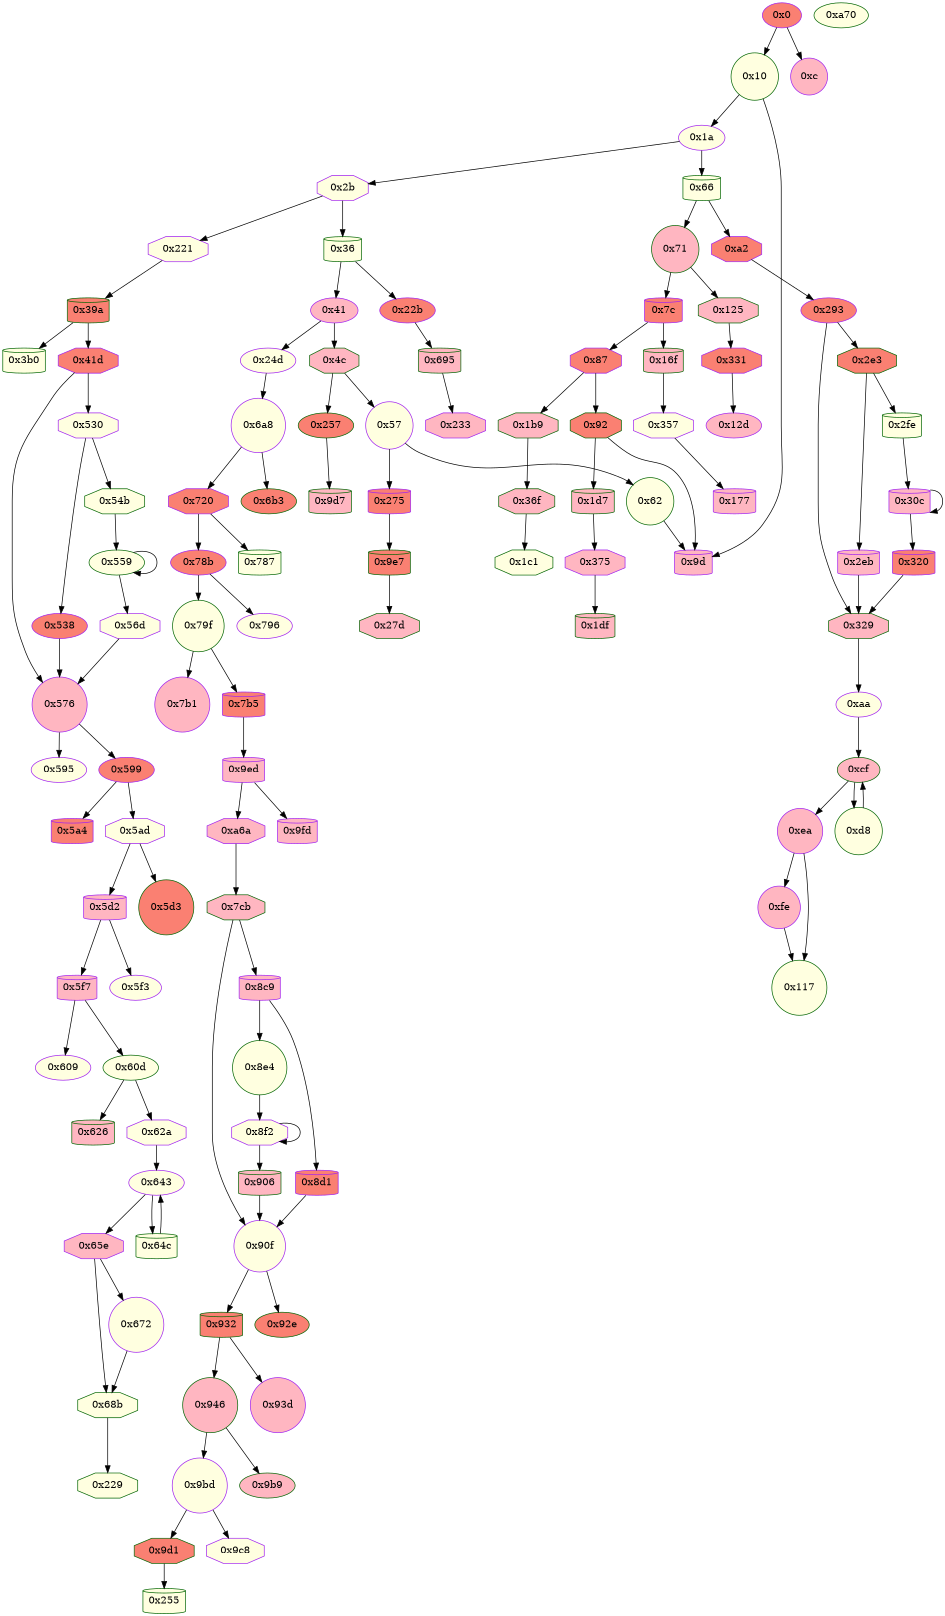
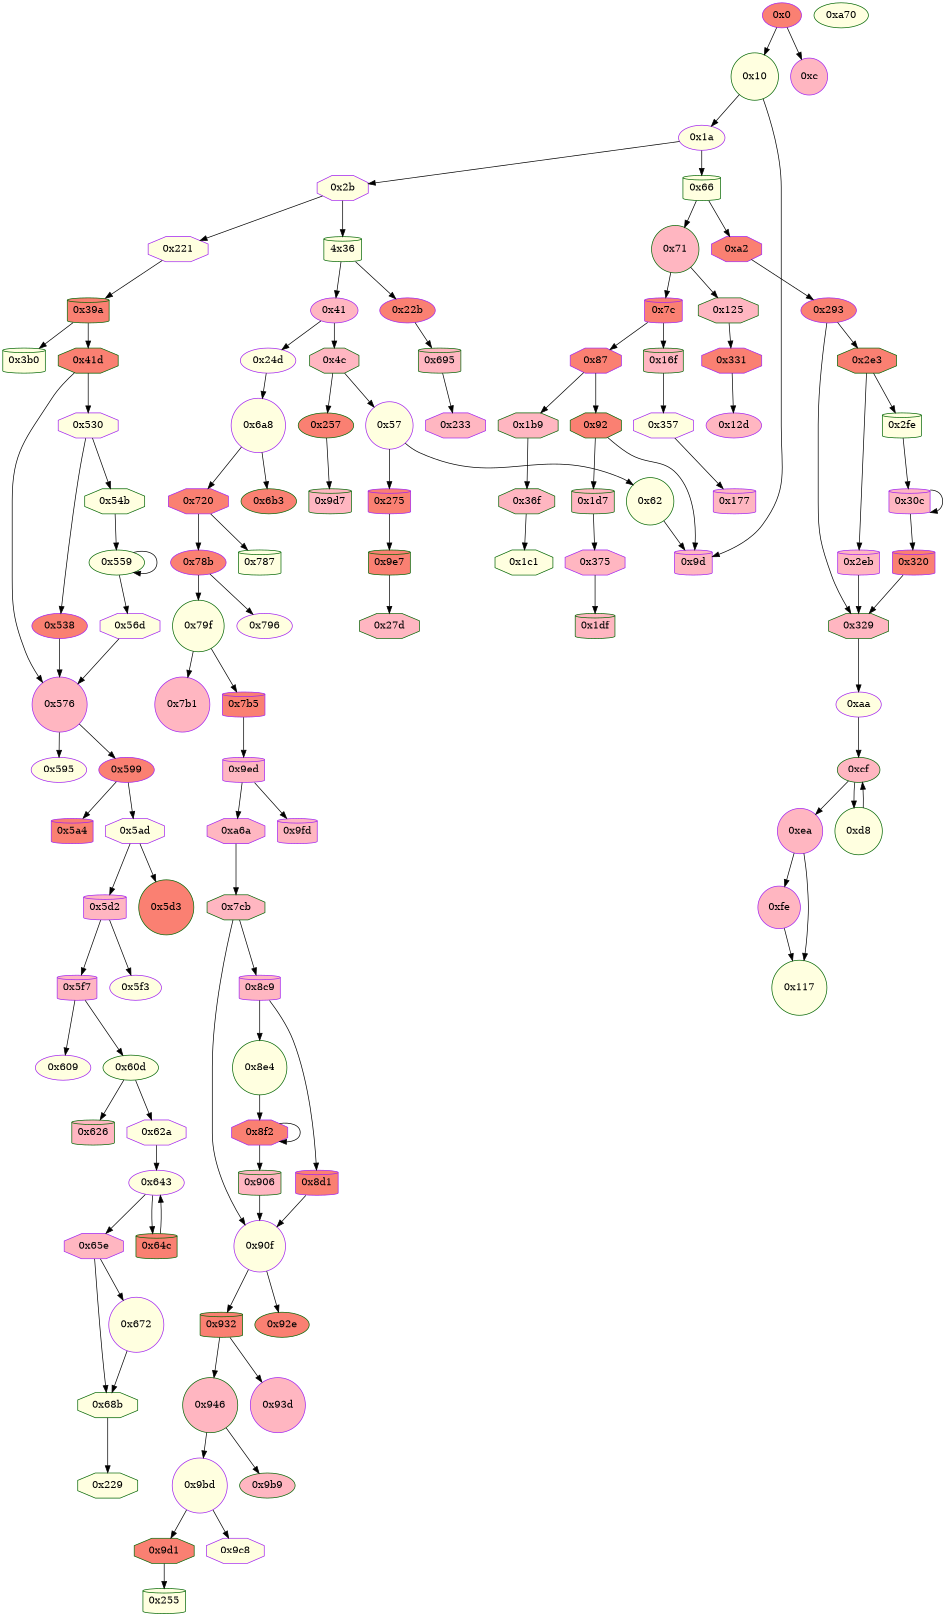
  digraph {
    node [color=purple fillcolor=lightyellow shape=cylinder style=filled]
    "0x12d" [fillcolor=lightpink shape=ellipse]
    "0x3b0" [color=darkgreen]
    "0x5f7" [fillcolor=lightpink]
    "0x60d" [color=darkgreen shape=ellipse]
    "0x609" [shape=ellipse]
    "0x62a" [shape=octagon]
    "0x626" [color=darkgreen fillcolor=lightpink]
    "0x125" [color=darkgreen fillcolor=lightpink shape=octagon]
    "0x331" [fillcolor=salmon shape=octagon]
    "0x68b" [color=darkgreen shape=octagon]
    "0x229" [color=darkgreen shape=octagon]
    "0x54b" [color=darkgreen shape=octagon]
    "0x559" [color=darkgreen shape=ellipse]
    "0x56d" [shape=octagon]
    "0x932" [color=darkgreen fillcolor=salmon]
    "0x946" [color=darkgreen fillcolor=lightpink shape=circle]
    "0x93d" [fillcolor=lightpink shape=circle]
    "0x9bd" [shape=circle]
    "0x9b9" [color=darkgreen fillcolor=lightpink shape=ellipse]
    "0x8e4" [color=darkgreen shape=circle]
-   "0x8f2" [shape=octagon]
+   "0x8f2" [fillcolor=salmon shape=octagon]
    "0x906" [color=darkgreen fillcolor=lightpink]
    "0x90f" [shape=circle]
    "0x87" [fillcolor=salmon shape=octagon]
    "0x92" [color=darkgreen fillcolor=salmon shape=octagon]
    "0x1b9" [color=darkgreen fillcolor=lightpink shape=octagon]
    "0x9d" [fillcolor=lightpink]
    "0x1d7" [color=darkgreen fillcolor=lightpink]
    "0x36f" [color=darkgreen fillcolor=lightpink shape=octagon]
    "0x24d" [shape=ellipse]
    "0x6a8" [shape=circle]
    "0x6b3" [color=darkgreen fillcolor=salmon shape=ellipse]
    "0x720" [fillcolor=salmon shape=octagon]
    "0x9d1" [color=darkgreen fillcolor=salmon shape=octagon]
    "0x9c8" [shape=octagon]
    "0x255" [color=darkgreen]
    "0x576" [fillcolor=lightpink shape=circle]
    "0x39a" [color=darkgreen fillcolor=salmon]
-   "0x41d" [fillcolor=salmon shape=octagon]
+   "0x41d" [color=darkgreen fillcolor=salmon shape=octagon]
    "0x530" [shape=octagon]
    "0x643" [shape=ellipse]
-   "0x64c" [color=darkgreen]
+   "0x64c" [color=darkgreen fillcolor=salmon]
    "0x65e" [fillcolor=lightpink shape=octagon]
    "0x357" [shape=octagon]
    "0x177" [fillcolor=lightpink]
    "0x7b1" [fillcolor=lightpink shape=circle]
    "0x7b5" [fillcolor=salmon]
    "0x9ed" [fillcolor=lightpink]
    "0xa6a" [fillcolor=lightpink shape=octagon]
    "0x9fd" [fillcolor=lightpink]
    "0x7cb" [color=darkgreen fillcolor=lightpink shape=octagon]
    "0xea" [fillcolor=lightpink shape=circle]
    "0xfe" [fillcolor=lightpink shape=circle]
    "0x117" [color=darkgreen shape=circle]
    "0x1c1" [color=darkgreen shape=octagon]
    "0x78b" [fillcolor=salmon shape=ellipse]
    "0x796" [shape=ellipse]
    "0x79f" [color=darkgreen shape=circle]
    "0x92e" [color=darkgreen fillcolor=salmon shape=ellipse]
    "0x5d3" [color=darkgreen fillcolor=salmon shape=circle]
    "0x320" [fillcolor=salmon]
    "0x329" [color=darkgreen fillcolor=lightpink shape=octagon]
    "0xaa" [shape=ellipse]
    "0x4c" [color=darkgreen fillcolor=lightpink shape=octagon]
    "0x57" [shape=circle]
    "0x257" [color=darkgreen fillcolor=salmon shape=ellipse]
    "0x62" [color=darkgreen shape=circle]
    "0x275" [fillcolor=salmon]
    "0x9d7" [color=darkgreen fillcolor=lightpink]
    "0x233" [fillcolor=lightpink shape=octagon]
    "0xa2" [fillcolor=salmon shape=octagon]
    "0x293" [fillcolor=salmon shape=ellipse]
    "0x2e3" [color=darkgreen fillcolor=salmon shape=octagon]
    "0x538" [fillcolor=salmon shape=ellipse]
    "0x599" [fillcolor=salmon shape=ellipse]
    "0x595" [shape=ellipse]
    "0x672" [shape=circle]
    "0x375" [fillcolor=lightpink shape=octagon]
    "0xcf" [color=darkgreen fillcolor=lightpink shape=ellipse]
    "0xd8" [color=darkgreen shape=circle]
    "0x9e7" [color=darkgreen fillcolor=salmon]
-   "0x36" [color=darkgreen]
+   "0x36" [color=darkgreen label="4x36"]
    "0x41" [fillcolor=lightpink shape=ellipse]
    "0x22b" [fillcolor=salmon shape=ellipse]
    "0x695" [color=darkgreen fillcolor=lightpink]
    "0x2eb" [fillcolor=lightpink]
    "0x2b" [shape=octagon]
    "0x221" [shape=octagon]
    "0xc" [fillcolor=lightpink shape=circle]
    "0x2fe" [color=darkgreen]
    "0x30c" [fillcolor=lightpink]
    "0x787" [color=darkgreen]
    "0x0" [fillcolor=salmon shape=ellipse]
    "0x10" [color=darkgreen shape=circle]
    "0x1a" [shape=ellipse]
    "0xa70" [color=darkgreen shape=ellipse]
    "0x1df" [color=darkgreen fillcolor=lightpink]
    "0x5a4" [fillcolor=salmon]
    "0x5ad" [shape=octagon]
    n100 [fillcolor=lightpink label="0x5d2"]
    "0x66" [color=darkgreen]
    "0x8d1" [fillcolor=salmon]
    "0x71" [color=darkgreen fillcolor=lightpink shape=circle]
    "0x7c" [fillcolor=salmon]
    "0x8c9" [fillcolor=lightpink]
    "0x16f" [color=darkgreen fillcolor=lightpink]
    "0x27d" [color=darkgreen fillcolor=lightpink shape=octagon]
    "0x5f3" [shape=ellipse]
    "0x5f7" -> "0x60d"
    "0x5f7" -> "0x609"
    "0x60d" -> "0x62a"
    "0x60d" -> "0x626"
    "0x62a" -> "0x643"
    "0x125" -> "0x331"
    "0x331" -> "0x12d"
    "0x68b" -> "0x229"
    "0x54b" -> "0x559"
    "0x559" -> "0x559"
    "0x559" -> "0x56d"
    "0x56d" -> "0x576"
    "0x932" -> "0x946"
    "0x932" -> "0x93d"
    "0x946" -> "0x9bd"
    "0x946" -> "0x9b9"
    "0x9bd" -> "0x9d1"
    "0x9bd" -> "0x9c8"
    "0x8e4" -> "0x8f2"
    "0x8f2" -> "0x8f2"
    "0x8f2" -> "0x906"
    "0x906" -> "0x90f"
    "0x90f" -> "0x932"
    "0x90f" -> "0x92e"
    "0x87" -> "0x92"
    "0x87" -> "0x1b9"
    "0x92" -> "0x9d"
    "0x92" -> "0x1d7"
    "0x1b9" -> "0x36f"
    "0x1d7" -> "0x375"
    "0x36f" -> "0x1c1"
    "0x24d" -> "0x6a8"
    "0x6a8" -> "0x6b3"
    "0x6a8" -> "0x720"
    "0x720" -> "0x78b"
    "0x720" -> "0x787"
    "0x9d1" -> "0x255"
    "0x576" -> "0x599"
    "0x576" -> "0x595"
    "0x39a" -> "0x3b0"
    "0x39a" -> "0x41d"
    "0x41d" -> "0x576"
    "0x41d" -> "0x530"
    "0x530" -> "0x54b"
    "0x530" -> "0x538"
    "0x643" -> "0x64c"
    "0x643" -> "0x65e"
    "0x64c" -> "0x643"
    "0x65e" -> "0x68b"
    "0x65e" -> "0x672"
    "0x357" -> "0x177"
    "0x7b5" -> "0x9ed"
    "0x9ed" -> "0xa6a"
    "0x9ed" -> "0x9fd"
    "0xa6a" -> "0x7cb"
    "0x7cb" -> "0x90f"
    "0x7cb" -> "0x8c9"
    "0xea" -> "0xfe"
    "0xea" -> "0x117"
    "0xfe" -> "0x117"
    "0x78b" -> "0x796"
    "0x78b" -> "0x79f"
    "0x79f" -> "0x7b1"
    "0x79f" -> "0x7b5"
    "0x320" -> "0x329"
    "0x329" -> "0xaa"
    "0xaa" -> "0xcf"
    "0x4c" -> "0x57"
    "0x4c" -> "0x257"
    "0x57" -> "0x62"
    "0x57" -> "0x275"
    "0x257" -> "0x9d7"
    "0x62" -> "0x9d"
    "0x275" -> "0x9e7"
    "0xa2" -> "0x293"
    "0x293" -> "0x329"
    "0x293" -> "0x2e3"
    "0x2e3" -> "0x2eb"
    "0x2e3" -> "0x2fe"
    "0x538" -> "0x576"
    "0x599" -> "0x5a4"
    "0x599" -> "0x5ad"
    "0x672" -> "0x68b"
    "0x375" -> "0x1df"
    "0xcf" -> "0xea"
    "0xcf" -> "0xd8"
    "0xd8" -> "0xcf"
    "0x9e7" -> "0x27d"
    "0x36" -> "0x41"
    "0x36" -> "0x22b"
    "0x41" -> "0x24d"
    "0x41" -> "0x4c"
    "0x22b" -> "0x695"
    "0x695" -> "0x233"
    "0x2eb" -> "0x329"
    "0x2b" -> "0x36"
    "0x2b" -> "0x221"
    "0x221" -> "0x39a"
    "0x2fe" -> "0x30c"
    "0x30c" -> "0x320"
    "0x30c" -> "0x30c"
    "0x0" -> "0xc"
    "0x0" -> "0x10"
    "0x10" -> "0x9d"
    "0x10" -> "0x1a"
    "0x1a" -> "0x2b"
    "0x1a" -> "0x66"
    "0x5ad" -> "0x5d3"
    "0x5ad" -> n100
    n100 -> "0x5f7"
    n100 -> "0x5f3"
    "0x66" -> "0xa2"
    "0x66" -> "0x71"
    "0x8d1" -> "0x90f"
    "0x71" -> "0x125"
    "0x71" -> "0x7c"
    "0x7c" -> "0x87"
    "0x7c" -> "0x16f"
    "0x8c9" -> "0x8e4"
    "0x8c9" -> "0x8d1"
    "0x16f" -> "0x357"
  }
